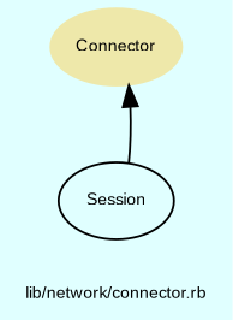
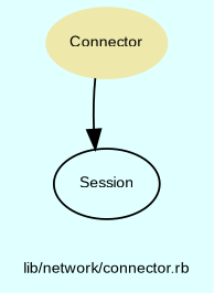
  digraph {
    bgcolor=lightcyan1
    compound=true
    fontname=Arial
    fontsize=8
    label="lib/network/connector.rb"
    node [fontname=Arial fontsize=8]
    n1 [color=palegoldenrod fontcolor=black label=Connector shape=ellipse style=filled]
    n2 [color=black label=Session]
-   n2 -> n1
+   n1 -> n2
  }
